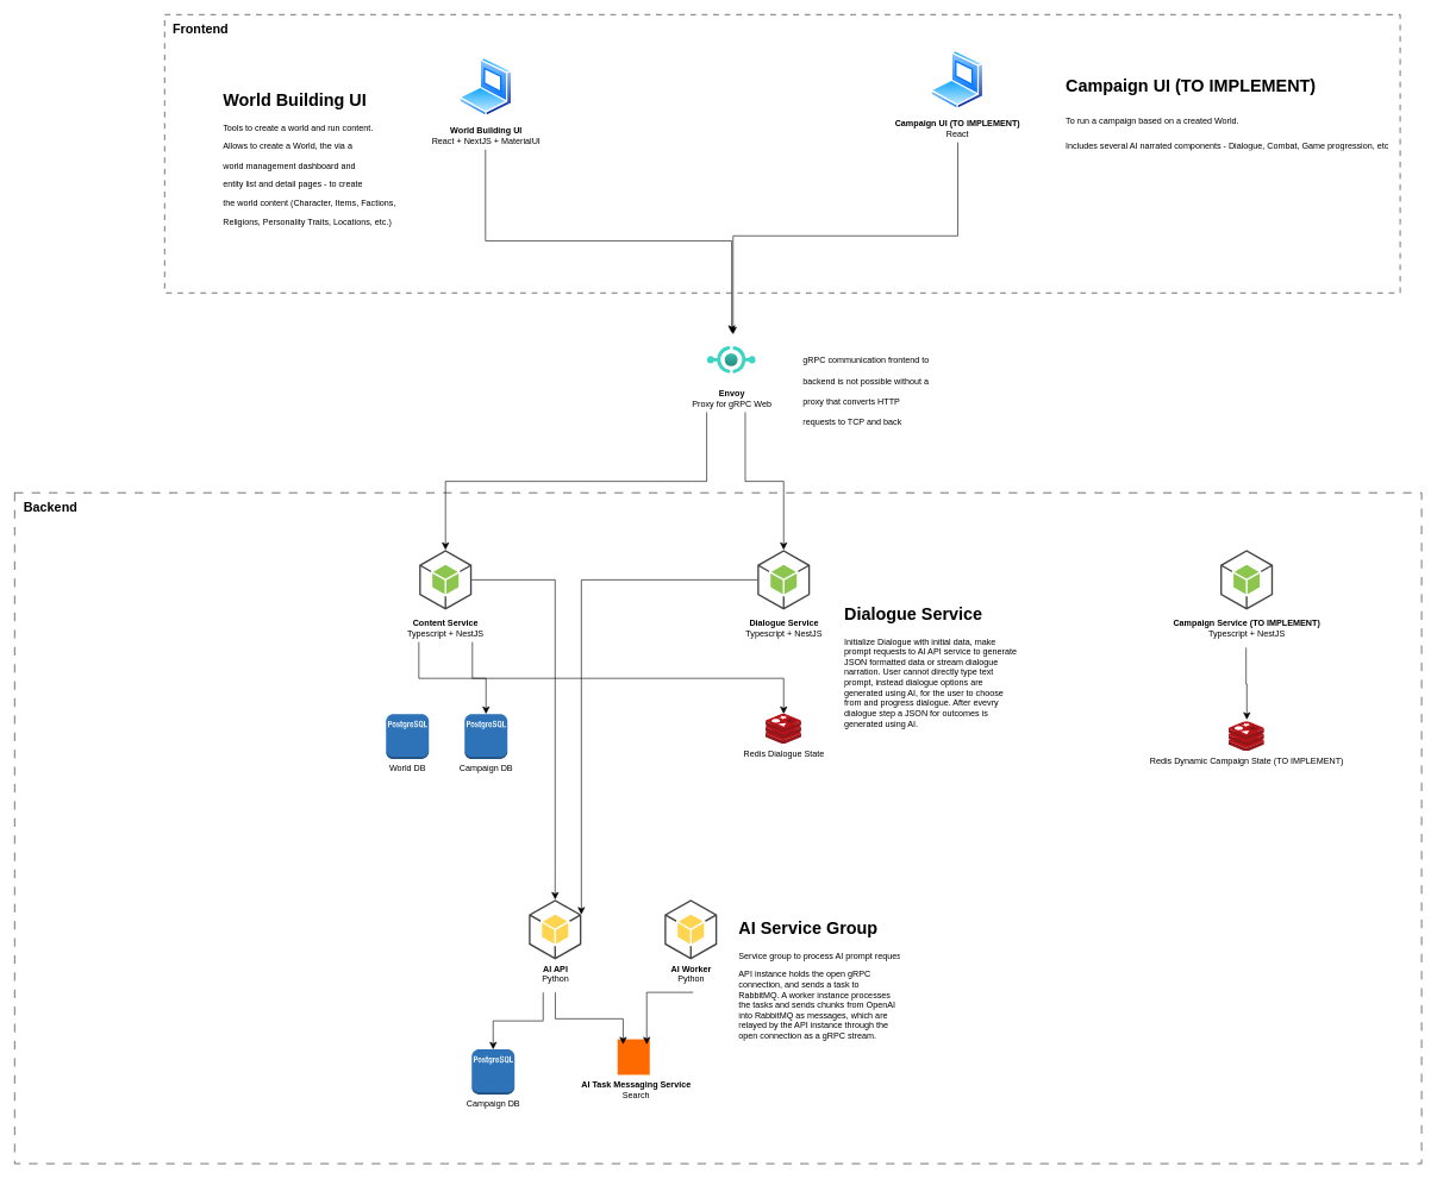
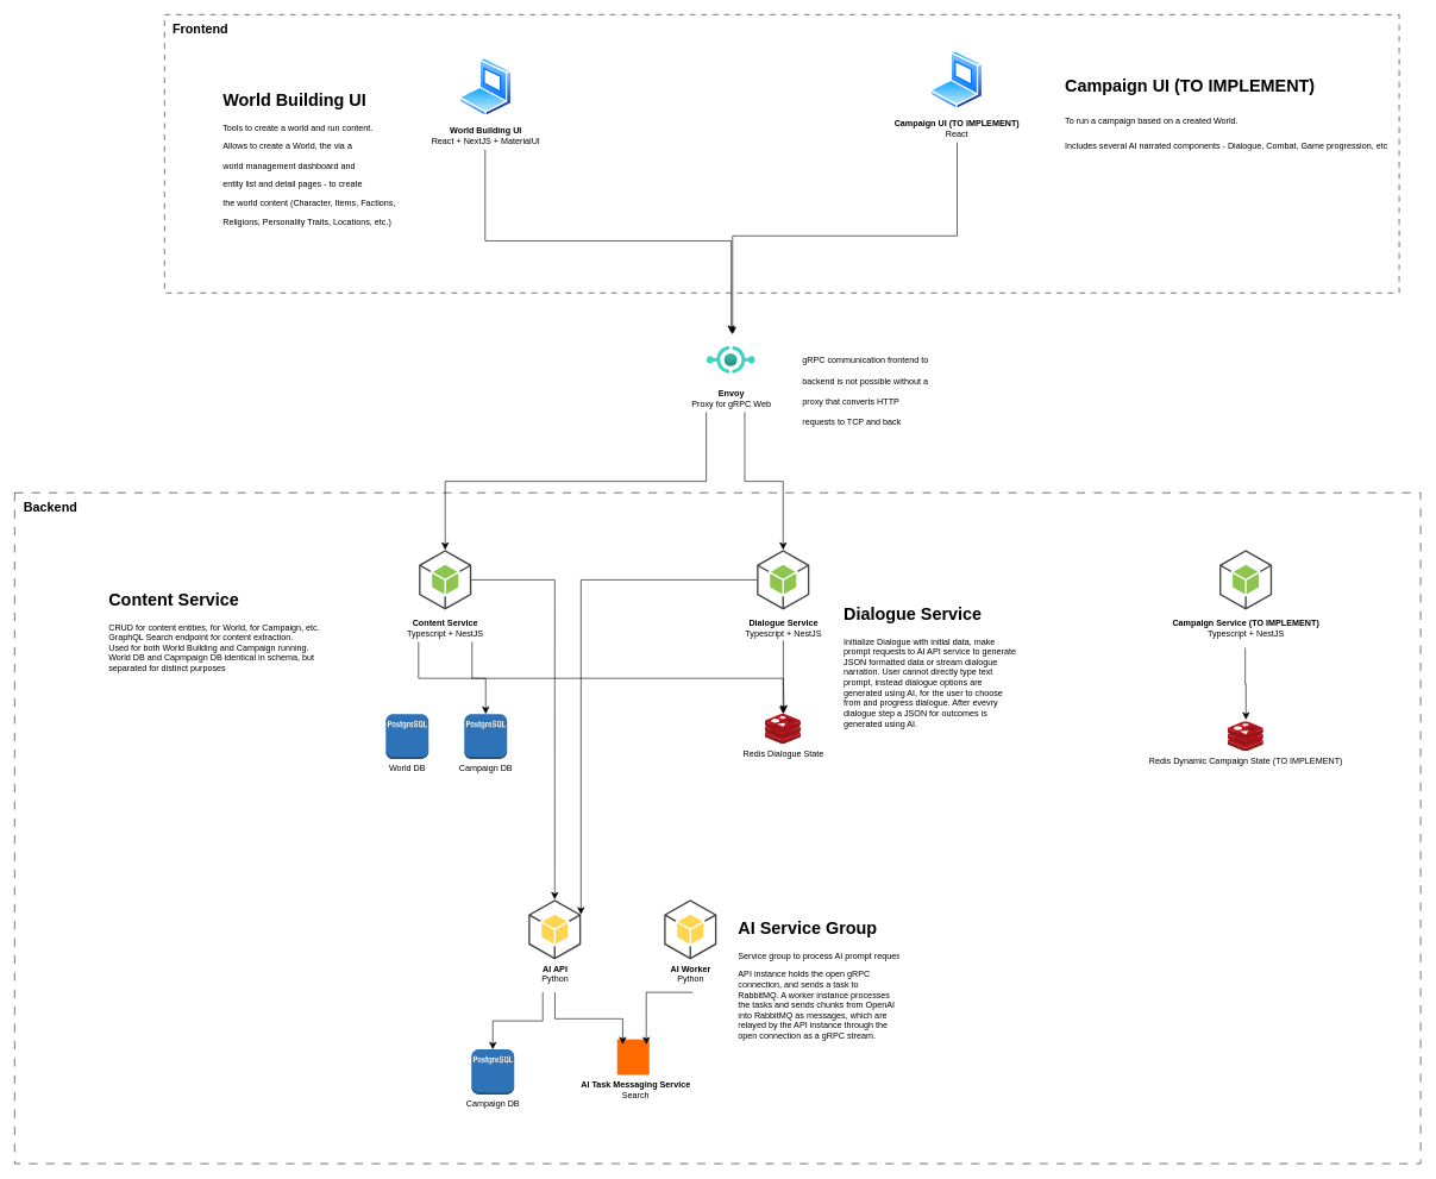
  <mxCell id="0" />
  <mxCell id="1" parent="0" />
  <mxCell id="2" value="" style="verticalLabelPosition=bottom;verticalAlign=top;html=1;shadow=0;dashed=1;strokeWidth=1;shape=mxgraph.ios.iBgFlat;strokeColor=#18211b;dashPattern=12 12;" vertex="1" parent="1"><mxGeometry x="20" y="690" width="1970" height="940" as="geometry" /></mxCell>
  <mxCell id="3" value="" style="verticalLabelPosition=bottom;verticalAlign=top;html=1;shadow=0;dashed=1;strokeWidth=1;shape=mxgraph.ios.iBgFlat;strokeColor=#18211b;dashPattern=8 8;" vertex="1" parent="1"><mxGeometry x="230" y="20" width="1730" height="390" as="geometry" /></mxCell>
  <mxCell id="4" value="World DB" style="outlineConnect=0;dashed=0;verticalLabelPosition=bottom;verticalAlign=top;align=center;html=1;shape=mxgraph.aws3.postgre_sql_instance;fillColor=#2E73B8;gradientColor=none;" vertex="1" parent="1"><mxGeometry x="540" y="1000" width="60" height="63" as="geometry" /></mxCell>
  <mxCell id="5" value="Campaign DB" style="outlineConnect=0;dashed=0;verticalLabelPosition=bottom;verticalAlign=top;align=center;html=1;shape=mxgraph.aws3.postgre_sql_instance;fillColor=#2E73B8;gradientColor=none;" vertex="1" parent="1"><mxGeometry x="650" y="1000" width="60" height="63" as="geometry" /></mxCell>
  <mxCell id="6" value="" style="outlineConnect=0;dashed=0;verticalLabelPosition=bottom;verticalAlign=top;align=center;html=1;shape=mxgraph.aws3.android;fillColor=#8CC64F;gradientColor=none;" vertex="1" parent="1"><mxGeometry x="586.5" y="770" width="73.5" height="84" as="geometry" /></mxCell>
  <mxCell id="7" value="" style="outlineConnect=0;dashed=0;verticalLabelPosition=bottom;verticalAlign=top;align=center;html=1;shape=mxgraph.aws3.android;fillColor=#8CC64F;gradientColor=none;" vertex="1" parent="1"><mxGeometry x="1060" y="770" width="73.5" height="84" as="geometry" /></mxCell>
  <mxCell id="8" value="Redis Dialogue State" style="image;sketch=0;aspect=fixed;html=1;points=[];align=center;fontSize=12;image=img/lib/mscae/Cache_Redis_Product.svg;" vertex="1" parent="1"><mxGeometry x="1071.75" y="1000" width="50" height="42" as="geometry" /></mxCell>
  <mxCell id="9" value="" style="points=[];aspect=fixed;html=1;align=center;shadow=0;dashed=0;fillColor=#FF6A00;strokeColor=none;shape=mxgraph.alibaba_cloud.mq_message_queue;" vertex="1" parent="1"><mxGeometry x="864.25" y="1455.75" width="45" height="49.8" as="geometry" /></mxCell>
  <mxCell id="10" value="&lt;b&gt;AI API&lt;/b&gt;&lt;div&gt;Python&lt;/div&gt;" style="outlineConnect=0;dashed=0;verticalLabelPosition=bottom;verticalAlign=top;align=center;html=1;shape=mxgraph.aws3.android;fillColor=#FFD44F;gradientColor=none;" vertex="1" parent="1"><mxGeometry x="740" y="1260" width="73.5" height="84" as="geometry" /></mxCell>
  <mxCell id="11" value="&lt;b&gt;AI Worker&lt;/b&gt;&lt;div&gt;Python&lt;/div&gt;" style="outlineConnect=0;dashed=0;verticalLabelPosition=bottom;verticalAlign=top;align=center;html=1;shape=mxgraph.aws3.android;fillColor=#FFD44F;gradientColor=none;" vertex="1" parent="1"><mxGeometry x="930" y="1260" width="73.5" height="84" as="geometry" /></mxCell>
  <mxCell id="12" value="" style="image;aspect=fixed;html=1;points=[];align=center;fontSize=12;image=img/lib/azure2/other/API_Proxy.svg;" vertex="1" parent="1"><mxGeometry x="990" y="470" width="68" height="68" as="geometry" /></mxCell>
  <mxCell id="13" value="" style="image;aspect=fixed;perimeter=ellipsePerimeter;html=1;align=center;shadow=0;dashed=0;spacingTop=3;image=img/lib/active_directory/laptop_client.svg;" vertex="1" parent="1"><mxGeometry x="642.5" y="80" width="75" height="83.33" as="geometry" /></mxCell>
  <mxCell id="14" value="&lt;b&gt;World Building UI&lt;/b&gt;&lt;div&gt;React + NextJS + MaterialUI&lt;/div&gt;" style="text;html=1;align=center;verticalAlign=middle;resizable=0;points=[];autosize=1;strokeColor=none;fillColor=none;" vertex="1" parent="1"><mxGeometry x="590" y="170" width="180" height="40" as="geometry" /></mxCell>
  <mxCell id="15" value="" style="edgeStyle=elbowEdgeStyle;elbow=vertical;endArrow=classic;html=1;curved=0;rounded=0;endSize=8;startSize=8;exitX=0.496;exitY=0.975;exitDx=0;exitDy=0;exitPerimeter=0;entryX=0.5;entryY=-0.059;entryDx=0;entryDy=0;entryPerimeter=0;" edge="1" parent="1" source="14" target="12"><mxGeometry width="50" height="50" relative="1" as="geometry"><mxPoint x="888" y="310" as="sourcePoint" /><mxPoint x="1150" y="470" as="targetPoint" /></mxGeometry></mxCell>
  <mxCell id="16" value="&lt;b&gt;Envoy&lt;/b&gt;&lt;div&gt;Proxy for gRPC Web&lt;/div&gt;" style="text;html=1;align=center;verticalAlign=middle;resizable=0;points=[];autosize=1;strokeColor=none;fillColor=none;" vertex="1" parent="1"><mxGeometry x="959" y="538" width="130" height="40" as="geometry" /></mxCell>
  <mxCell id="17" value="" style="image;aspect=fixed;perimeter=ellipsePerimeter;html=1;align=center;shadow=0;dashed=0;spacingTop=3;image=img/lib/active_directory/laptop_client.svg;" vertex="1" parent="1"><mxGeometry x="1302.5" y="70" width="75" height="83.33" as="geometry" /></mxCell>
  <mxCell id="18" value="&lt;b&gt;Campaign UI (TO IMPLEMENT)&lt;/b&gt;&lt;div&gt;React&lt;/div&gt;" style="text;html=1;align=center;verticalAlign=middle;resizable=0;points=[];autosize=1;strokeColor=none;fillColor=none;" vertex="1" parent="1"><mxGeometry x="1240" y="160" width="200" height="40" as="geometry" /></mxCell>
  <mxCell id="19" value="" style="edgeStyle=elbowEdgeStyle;elbow=vertical;endArrow=classic;html=1;curved=0;rounded=0;endSize=8;startSize=8;exitX=0.503;exitY=0.975;exitDx=0;exitDy=0;exitPerimeter=0;entryX=0.529;entryY=-0.029;entryDx=0;entryDy=0;entryPerimeter=0;" edge="1" parent="1" source="18" target="12"><mxGeometry width="50" height="50" relative="1" as="geometry"><mxPoint x="689" y="219" as="sourcePoint" /><mxPoint x="1034" y="476" as="targetPoint" /><Array as="points"><mxPoint x="1180" y="330" /></Array></mxGeometry></mxCell>
  <mxCell id="20" value="&lt;b&gt;&lt;font style=&quot;font-size: 18px;&quot;&gt;Frontend&lt;/font&gt;&lt;/b&gt;" style="text;html=1;align=center;verticalAlign=middle;resizable=0;points=[];autosize=1;strokeColor=none;fillColor=none;" vertex="1" parent="1"><mxGeometry x="230" y="20" width="100" height="40" as="geometry" /></mxCell>
  <mxCell id="21" value="&lt;b&gt;Content Service&lt;/b&gt;&lt;div&gt;Typescript + NestJS&lt;/div&gt;" style="text;html=1;align=center;verticalAlign=middle;resizable=0;points=[];autosize=1;strokeColor=none;fillColor=none;" vertex="1" parent="1"><mxGeometry x="558.25" y="860" width="130" height="40" as="geometry" /></mxCell>
  <mxCell id="22" value="&lt;b&gt;&lt;font style=&quot;font-size: 18px;&quot;&gt;Backend&lt;/font&gt;&lt;/b&gt;" style="text;html=1;align=center;verticalAlign=middle;resizable=0;points=[];autosize=1;strokeColor=none;fillColor=none;" vertex="1" parent="1"><mxGeometry x="20" y="690" width="100" height="40" as="geometry" /></mxCell>
  <mxCell id="23" value="" style="edgeStyle=elbowEdgeStyle;elbow=vertical;endArrow=classic;html=1;curved=0;rounded=0;endSize=8;startSize=8;exitX=0.79;exitY=0.975;exitDx=0;exitDy=0;exitPerimeter=0;entryX=0.5;entryY=0;entryDx=0;entryDy=0;entryPerimeter=0;" edge="1" parent="1" source="21" target="5"><mxGeometry width="50" height="50" relative="1" as="geometry"><mxPoint x="900" y="990" as="sourcePoint" /><mxPoint x="950" y="940" as="targetPoint" /></mxGeometry></mxCell>
  <mxCell id="24" value="" style="edgeStyle=elbowEdgeStyle;elbow=vertical;endArrow=classic;html=1;curved=0;rounded=0;endSize=8;startSize=8;exitX=0.213;exitY=0.975;exitDx=0;exitDy=0;exitPerimeter=0;" edge="1" parent="1" source="21" target="8"><mxGeometry width="50" height="50" relative="1" as="geometry"><mxPoint x="900" y="990" as="sourcePoint" /><mxPoint x="950" y="940" as="targetPoint" /></mxGeometry></mxCell>
  <mxCell id="25" value="&lt;b&gt;Dialogue Service&lt;/b&gt;&lt;div&gt;Typescript + NestJS&lt;/div&gt;" style="text;html=1;align=center;verticalAlign=middle;resizable=0;points=[];autosize=1;strokeColor=none;fillColor=none;" vertex="1" parent="1"><mxGeometry x="1031.75" y="860" width="130" height="40" as="geometry" /></mxCell>
+ <mxCell id="26" value="" style="edgeStyle=elbowEdgeStyle;elbow=vertical;endArrow=classic;html=1;curved=0;rounded=0;endSize=8;startSize=8;exitX=0.502;exitY=0.925;exitDx=0;exitDy=0;exitPerimeter=0;entryX=0.525;entryY=-0.048;entryDx=0;entryDy=0;entryPerimeter=0;" edge="1" parent="1" source="25" target="8"><mxGeometry width="50" height="50" relative="1" as="geometry"><mxPoint x="1014.5" y="920" as="sourcePoint" /><mxPoint x="1033.5" y="1021" as="targetPoint" /></mxGeometry></mxCell>
  <mxCell id="27" value="" style="edgeStyle=elbowEdgeStyle;elbow=vertical;endArrow=classic;html=1;curved=0;rounded=0;endSize=8;startSize=8;exitX=0.231;exitY=0.975;exitDx=0;exitDy=0;exitPerimeter=0;entryX=0.5;entryY=0;entryDx=0;entryDy=0;entryPerimeter=0;" edge="1" parent="1" source="16" target="6"><mxGeometry width="50" height="50" relative="1" as="geometry"><mxPoint x="689" y="219" as="sourcePoint" /><mxPoint x="1034" y="476" as="targetPoint" /></mxGeometry></mxCell>
  <mxCell id="28" value="" style="edgeStyle=elbowEdgeStyle;elbow=vertical;endArrow=classic;html=1;curved=0;rounded=0;endSize=8;startSize=8;exitX=0.646;exitY=0.975;exitDx=0;exitDy=0;exitPerimeter=0;entryX=0.5;entryY=0;entryDx=0;entryDy=0;entryPerimeter=0;" edge="1" parent="1" source="16" target="7"><mxGeometry width="50" height="50" relative="1" as="geometry"><mxPoint x="999" y="587" as="sourcePoint" /><mxPoint x="633" y="780" as="targetPoint" /></mxGeometry></mxCell>
  <mxCell id="29" value="Campaign DB" style="outlineConnect=0;dashed=0;verticalLabelPosition=bottom;verticalAlign=top;align=center;html=1;shape=mxgraph.aws3.postgre_sql_instance;fillColor=#2E73B8;gradientColor=none;" vertex="1" parent="1"><mxGeometry x="660" y="1470" width="60" height="63" as="geometry" /></mxCell>
  <mxCell id="30" value="&lt;div&gt;&lt;b&gt;AI Task Messaging Service&lt;/b&gt;&lt;/div&gt;Search" style="text;html=1;align=center;verticalAlign=middle;resizable=0;points=[];autosize=1;strokeColor=none;fillColor=none;" vertex="1" parent="1"><mxGeometry x="800" y="1507.25" width="180" height="40" as="geometry" /></mxCell>
  <mxCell id="31" value="" style="edgeStyle=elbowEdgeStyle;elbow=vertical;endArrow=classic;html=1;curved=0;rounded=0;endSize=8;startSize=8;entryX=0.172;entryY=0.146;entryDx=0;entryDy=0;entryPerimeter=0;" edge="1" parent="1" target="9"><mxGeometry width="50" height="50" relative="1" as="geometry"><mxPoint x="777" y="1390" as="sourcePoint" /><mxPoint x="1440" y="1340" as="targetPoint" /></mxGeometry></mxCell>
  <mxCell id="32" value="" style="edgeStyle=segmentEdgeStyle;endArrow=classic;html=1;curved=0;rounded=0;endSize=8;startSize=8;entryX=0.906;entryY=0.146;entryDx=0;entryDy=0;entryPerimeter=0;" edge="1" parent="1" target="9"><mxGeometry width="50" height="50" relative="1" as="geometry"><mxPoint x="970" y="1390" as="sourcePoint" /><mxPoint x="1080" y="1430" as="targetPoint" /></mxGeometry></mxCell>
  <mxCell id="33" value="" style="edgeStyle=elbowEdgeStyle;elbow=vertical;endArrow=classic;html=1;curved=0;rounded=0;endSize=8;startSize=8;entryX=0.5;entryY=0;entryDx=0;entryDy=0;entryPerimeter=0;" edge="1" parent="1" target="29"><mxGeometry width="50" height="50" relative="1" as="geometry"><mxPoint x="760" y="1390" as="sourcePoint" /><mxPoint x="1080" y="1430" as="targetPoint" /></mxGeometry></mxCell>
  <mxCell id="34" value="" style="edgeStyle=segmentEdgeStyle;endArrow=classic;html=1;curved=0;rounded=0;endSize=8;startSize=8;exitX=1;exitY=0.5;exitDx=0;exitDy=0;exitPerimeter=0;entryX=0.5;entryY=0;entryDx=0;entryDy=0;entryPerimeter=0;" edge="1" parent="1" source="6" target="10"><mxGeometry width="50" height="50" relative="1" as="geometry"><mxPoint x="1030" y="1160" as="sourcePoint" /><mxPoint x="1080" y="1110" as="targetPoint" /></mxGeometry></mxCell>
  <mxCell id="35" value="" style="edgeStyle=segmentEdgeStyle;endArrow=classic;html=1;curved=0;rounded=0;endSize=8;startSize=8;exitX=0;exitY=0.5;exitDx=0;exitDy=0;exitPerimeter=0;entryX=1;entryY=0.25;entryDx=0;entryDy=0;entryPerimeter=0;" edge="1" parent="1" source="7" target="10"><mxGeometry width="50" height="50" relative="1" as="geometry"><mxPoint x="670" y="822" as="sourcePoint" /><mxPoint x="787" y="1270" as="targetPoint" /></mxGeometry></mxCell>
  <mxCell id="36" value="&lt;h1 style=&quot;margin-top: 0px;&quot;&gt;AI Service Group&lt;/h1&gt;&lt;p&gt;&lt;span style=&quot;text-align: center; text-wrap-mode: nowrap;&quot;&gt;Service group to process AI prompt requests.&lt;/span&gt;&lt;/p&gt;&lt;div style=&quot;text-wrap-mode: nowrap;&quot;&gt;API instance holds the open gRPC&lt;/div&gt;&lt;div style=&quot;text-wrap-mode: nowrap;&quot;&gt;connection, and sends a task to&lt;/div&gt;&lt;div style=&quot;text-wrap-mode: nowrap;&quot;&gt;RabbitMQ. A worker instance processes&lt;/div&gt;&lt;div style=&quot;text-wrap-mode: nowrap;&quot;&gt;the tasks and sends chunks from OpenAI&lt;/div&gt;&lt;div style=&quot;text-wrap-mode: nowrap;&quot;&gt;into RabbitMQ as messages, which are&lt;/div&gt;&lt;div style=&quot;text-wrap-mode: nowrap;&quot;&gt;relayed by the API instance through the&lt;/div&gt;&lt;div style=&quot;text-wrap-mode: nowrap;&quot;&gt;open connection as a gRPC stream.&lt;/div&gt;" style="text;html=1;whiteSpace=wrap;overflow=hidden;rounded=0;" vertex="1" parent="1"><mxGeometry x="1031.75" y="1280" width="228.25" height="270" as="geometry" /></mxCell>
+ <mxCell id="37" value="&lt;h1 style=&quot;margin-top: 0px;&quot;&gt;Content Service&lt;/h1&gt;&lt;div&gt;CRUD for content entities, for World, for Campaign, etc.&lt;/div&gt;&lt;div&gt;GraphQL Search endpoint for content extraction.&lt;/div&gt;&lt;div&gt;Used for both World Building and Campaign running.&lt;/div&gt;&lt;div&gt;World DB and Capmpaign DB identical in schema, but separated for distinct purposes&lt;/div&gt;" style="text;html=1;whiteSpace=wrap;overflow=hidden;rounded=0;" vertex="1" parent="1"><mxGeometry x="150" y="820" width="310" height="250" as="geometry" /></mxCell>
  <mxCell id="38" value="&lt;h1 style=&quot;margin-top: 0px;&quot;&gt;Dialogue Service&lt;/h1&gt;&lt;p&gt;Initialize Dialogue with initial data,&amp;nbsp;&lt;span style=&quot;background-color: transparent; color: light-dark(rgb(0, 0, 0), rgb(255, 255, 255));&quot;&gt;make prompt requests to AI API service&amp;nbsp;&lt;/span&gt;&lt;span style=&quot;background-color: transparent; color: light-dark(rgb(0, 0, 0), rgb(255, 255, 255));&quot;&gt;to generate JSON formatted data or stream&amp;nbsp;&lt;/span&gt;&lt;span style=&quot;background-color: transparent; color: light-dark(rgb(0, 0, 0), rgb(255, 255, 255));&quot;&gt;dialogue narration. User cannot directly type text prompt, instead dialogue options are generated using AI, for the user to choose from and progress dialogue. After evevry dialogue step a JSON for outcomes is generated using AI.&lt;/span&gt;&lt;/p&gt;" style="text;html=1;whiteSpace=wrap;overflow=hidden;rounded=0;" vertex="1" parent="1"><mxGeometry x="1180" y="840" width="250" height="200" as="geometry" /></mxCell>
  <mxCell id="39" value="&lt;h1 style=&quot;margin-top: 0px;&quot;&gt;&lt;span style=&quot;font-size: 12px; font-weight: normal; background-color: transparent; color: light-dark(rgb(0, 0, 0), rgb(255, 255, 255));&quot;&gt;gRPC communication frontend to backend is not possible without a proxy that converts HTTP requests to TCP and back&lt;/span&gt;&lt;/h1&gt;&lt;div&gt;&lt;br&gt;&lt;/div&gt;" style="text;html=1;whiteSpace=wrap;overflow=hidden;rounded=0;" vertex="1" parent="1"><mxGeometry x="1121.75" y="480" width="180" height="120" as="geometry" /></mxCell>
  <mxCell id="40" value="&lt;h1 style=&quot;margin-top: 0px;&quot;&gt;World Building UI&lt;/h1&gt;&lt;p&gt;&lt;span style=&quot;text-align: center; text-wrap-mode: nowrap;&quot;&gt;Tools to create a world and run content.&lt;/span&gt;&lt;/p&gt;&lt;p&gt;&lt;span style=&quot;text-wrap-mode: nowrap; text-align: center; background-color: transparent; color: light-dark(rgb(0, 0, 0), rgb(255, 255, 255));&quot;&gt;Allows to create a World, the via a&lt;/span&gt;&lt;/p&gt;&lt;p&gt;&lt;span style=&quot;text-wrap-mode: nowrap; text-align: center; background-color: transparent; color: light-dark(rgb(0, 0, 0), rgb(255, 255, 255));&quot;&gt;world management dashboard and&lt;/span&gt;&lt;/p&gt;&lt;p&gt;&lt;span style=&quot;text-wrap-mode: nowrap; text-align: center; background-color: transparent; color: light-dark(rgb(0, 0, 0), rgb(255, 255, 255));&quot;&gt;entity list and detail pages - to create&lt;/span&gt;&lt;/p&gt;&lt;p&gt;&lt;span style=&quot;text-wrap-mode: nowrap; text-align: center; background-color: transparent; color: light-dark(rgb(0, 0, 0), rgb(255, 255, 255));&quot;&gt;the world content (Character, Items, Factions,&lt;/span&gt;&lt;/p&gt;&lt;p&gt;&lt;span style=&quot;text-wrap-mode: nowrap; text-align: center; background-color: transparent; color: light-dark(rgb(0, 0, 0), rgb(255, 255, 255));&quot;&gt;Religions, Personality Traits, Locations, etc.)&lt;/span&gt;&lt;/p&gt;" style="text;html=1;whiteSpace=wrap;overflow=hidden;rounded=0;" vertex="1" parent="1"><mxGeometry x="310" y="120" width="280" height="210" as="geometry" /></mxCell>
  <mxCell id="41" value="&lt;h1 style=&quot;margin-top: 0px;&quot;&gt;Campaign UI (TO IMPLEMENT)&lt;/h1&gt;&lt;h1 style=&quot;margin-top: 0px;&quot;&gt;&lt;span style=&quot;text-wrap-mode: nowrap; text-align: center; background-color: transparent; color: light-dark(rgb(0, 0, 0), rgb(255, 255, 255)); font-size: 12px; font-weight: normal;&quot;&gt;To run a campaign based on a created World.&lt;/span&gt;&lt;/h1&gt;&lt;div&gt;&lt;span style=&quot;text-wrap-mode: nowrap; text-align: center; background-color: transparent; color: light-dark(rgb(0, 0, 0), rgb(255, 255, 255)); font-size: 12px; font-weight: normal;&quot;&gt;Includes several AI narrated components - Dialogue, Combat, Game progression, etc&lt;/span&gt;&lt;/div&gt;" style="text;html=1;whiteSpace=wrap;overflow=hidden;rounded=0;" vertex="1" parent="1"><mxGeometry x="1490" y="100" width="460" height="280" as="geometry" /></mxCell>
  <mxCell id="42" value="" style="outlineConnect=0;dashed=0;verticalLabelPosition=bottom;verticalAlign=top;align=center;html=1;shape=mxgraph.aws3.android;fillColor=#8CC64F;gradientColor=none;" vertex="1" parent="1"><mxGeometry x="1708.25" y="770" width="73.5" height="84" as="geometry" /></mxCell>
  <mxCell id="43" value="&lt;b&gt;Campaign Service (TO IMPLEMENT)&lt;/b&gt;&lt;div&gt;Typescript + NestJS&lt;/div&gt;" style="text;html=1;align=center;verticalAlign=middle;resizable=0;points=[];autosize=1;strokeColor=none;fillColor=none;" vertex="1" parent="1"><mxGeometry x="1630" y="860" width="230" height="40" as="geometry" /></mxCell>
  <mxCell id="44" value="Redis Dynamic Campaign&lt;span style=&quot;background-color: light-dark(#ffffff, var(--ge-dark-color, #121212)); color: light-dark(rgb(0, 0, 0), rgb(255, 255, 255));&quot;&gt;&amp;nbsp;State (TO IMPLEMENT)&lt;/span&gt;" style="image;sketch=0;aspect=fixed;html=1;points=[];align=center;fontSize=12;image=img/lib/mscae/Cache_Redis_Product.svg;" vertex="1" parent="1"><mxGeometry x="1720" y="1010.5" width="50" height="42" as="geometry" /></mxCell>
  <mxCell id="45" value="" style="edgeStyle=elbowEdgeStyle;elbow=vertical;endArrow=classic;html=1;curved=0;rounded=0;endSize=8;startSize=8;exitX=0.502;exitY=0.925;exitDx=0;exitDy=0;exitPerimeter=0;entryX=0.525;entryY=-0.048;entryDx=0;entryDy=0;entryPerimeter=0;" edge="1" parent="1"><mxGeometry width="50" height="50" relative="1" as="geometry"><mxPoint x="1744.29" y="907" as="sourcePoint" /><mxPoint x="1745.29" y="1008" as="targetPoint" /></mxGeometry></mxCell>
